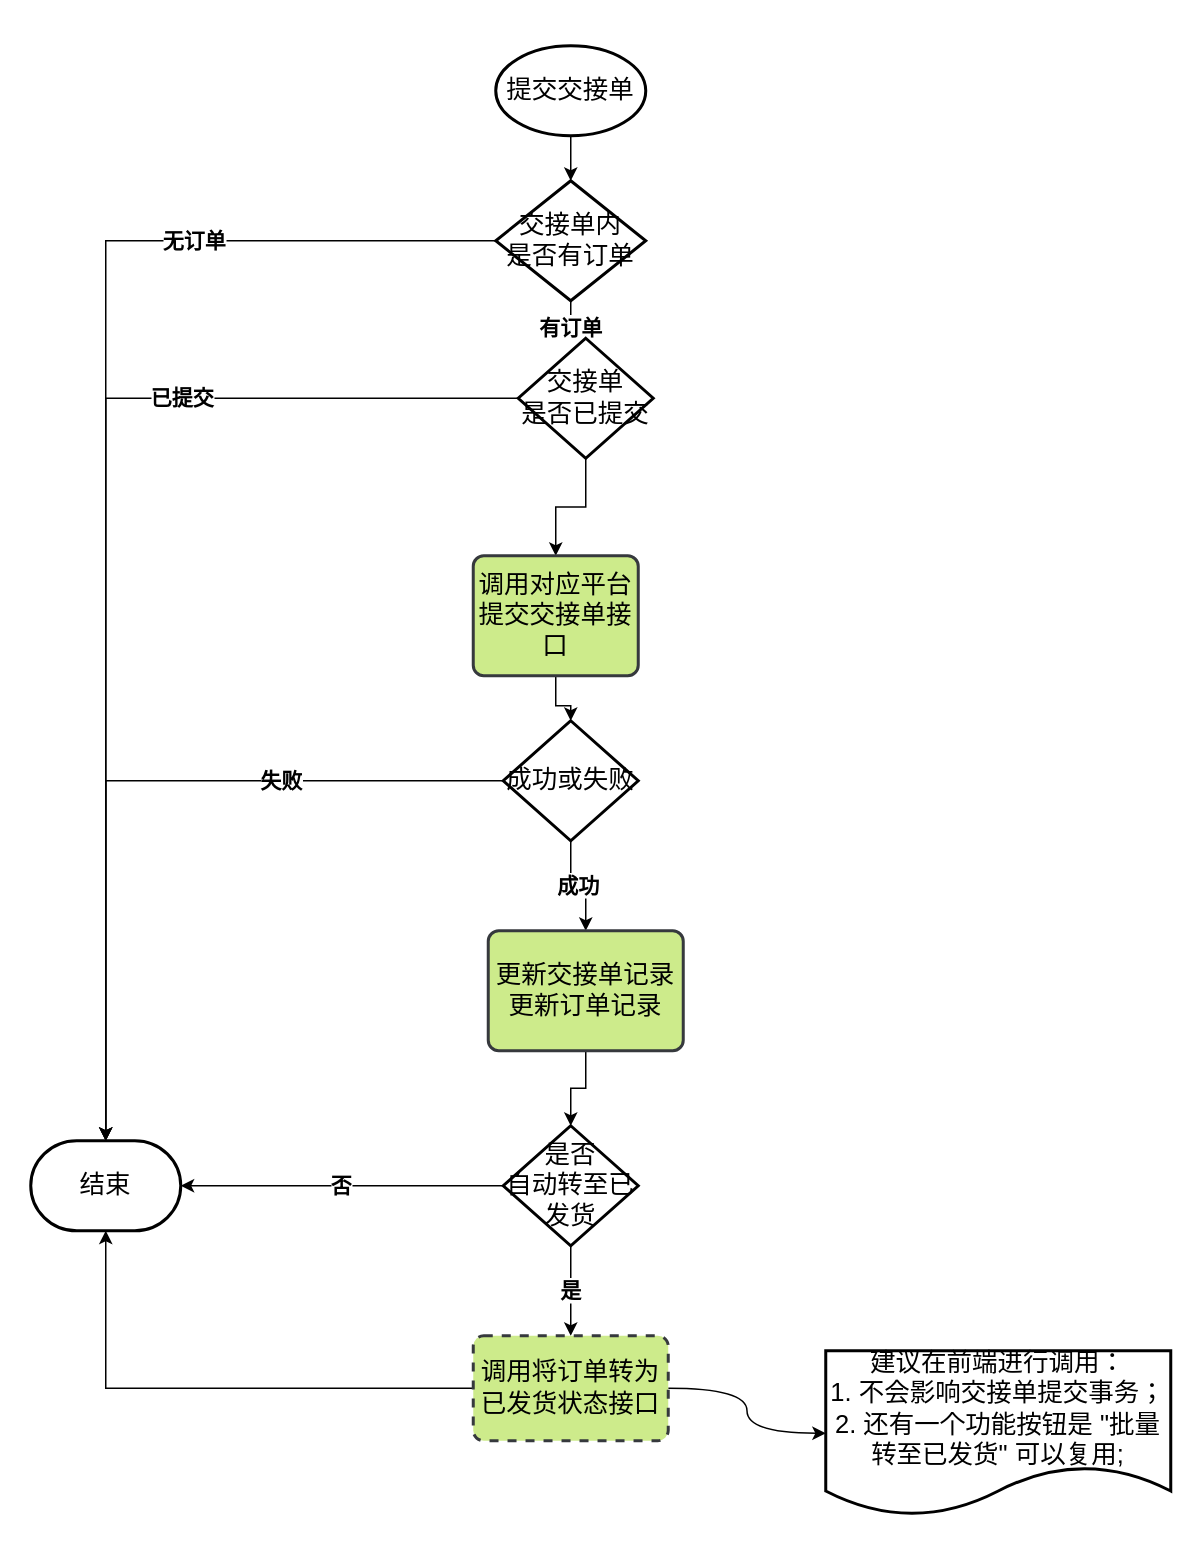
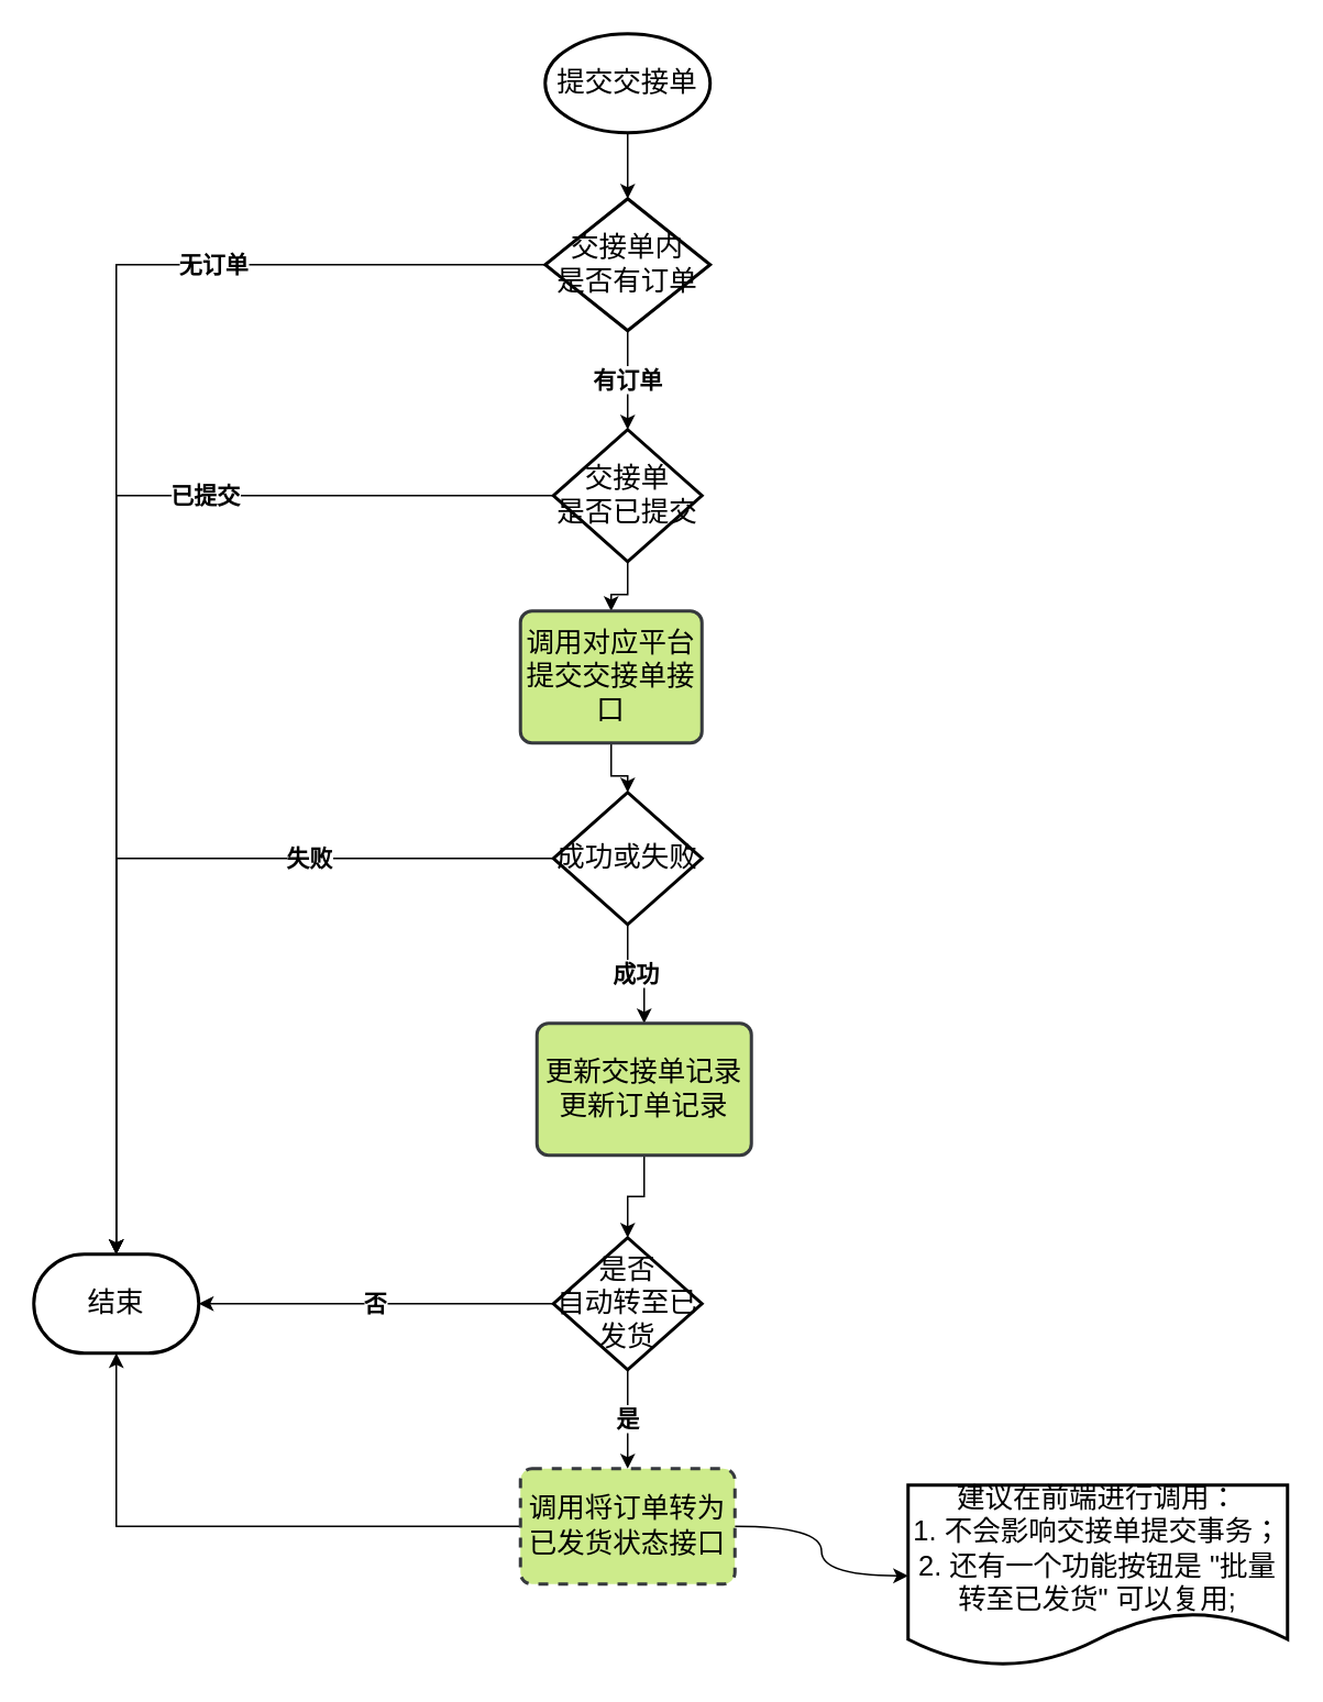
  <mxCell id="0" />
  <mxCell id="1" parent="0" />
  <mxCell id="2" style="edgeStyle=orthogonalEdgeStyle;rounded=0;orthogonalLoop=1;jettySize=auto;html=1;entryX=0.5;entryY=0;entryDx=0;entryDy=0;entryPerimeter=0;" edge="1" parent="1" source="3" target="6"><mxGeometry relative="1" as="geometry" /></mxCell>
- <mxCell id="3" value="&lt;font style=&quot;font-size: 17px;&quot;&gt;提交交接单&lt;/font&gt;" style="strokeWidth=2;html=1;shape=mxgraph.flowchart.start_1;whiteSpace=wrap;" vertex="1" parent="1"><mxGeometry x="330" y="30" width="100" height="60" as="geometry" /></mxCell>
+ <mxCell id="3" value="&lt;font style=&quot;font-size: 17px;&quot;&gt;提交交接单&lt;/font&gt;" style="strokeWidth=2;html=1;shape=mxgraph.flowchart.start_1;whiteSpace=wrap;" vertex="1" parent="1"><mxGeometry x="330" y="20" width="100" height="60" as="geometry" /></mxCell>
  <mxCell id="4" value="&lt;b&gt;&lt;font style=&quot;font-size: 14px;&quot;&gt;无订单&lt;/font&gt;&lt;/b&gt;" style="edgeStyle=orthogonalEdgeStyle;rounded=0;orthogonalLoop=1;jettySize=auto;html=1;" edge="1" parent="1" source="6" target="7"><mxGeometry x="-0.533" relative="1" as="geometry"><mxPoint as="offset" /></mxGeometry></mxCell>
  <mxCell id="5" value="&lt;b&gt;&lt;font style=&quot;font-size: 14px;&quot;&gt;有订单&lt;/font&gt;&lt;/b&gt;" style="edgeStyle=orthogonalEdgeStyle;rounded=0;orthogonalLoop=1;jettySize=auto;html=1;" edge="1" parent="1" source="6" target="10"><mxGeometry relative="1" as="geometry" /></mxCell>
  <mxCell id="6" value="&lt;font style=&quot;font-size: 17px;&quot;&gt;交接单内&lt;br&gt;是否有订单&lt;/font&gt;" style="strokeWidth=2;html=1;shape=mxgraph.flowchart.decision;whiteSpace=wrap;" vertex="1" parent="1"><mxGeometry x="330" y="120" width="100" height="80" as="geometry" /></mxCell>
  <mxCell id="7" value="&lt;font style=&quot;font-size: 17px;&quot;&gt;结束&lt;/font&gt;" style="strokeWidth=2;html=1;shape=mxgraph.flowchart.terminator;whiteSpace=wrap;" vertex="1" parent="1"><mxGeometry x="20" y="760" width="100" height="60" as="geometry" /></mxCell>
  <mxCell id="8" value="&lt;b&gt;&lt;font style=&quot;font-size: 14px;&quot;&gt;已提交&lt;/font&gt;&lt;/b&gt;" style="edgeStyle=orthogonalEdgeStyle;rounded=0;orthogonalLoop=1;jettySize=auto;html=1;" edge="1" parent="1" source="10" target="7"><mxGeometry x="-0.419" relative="1" as="geometry"><mxPoint as="offset" /></mxGeometry></mxCell>
  <mxCell id="9" style="edgeStyle=orthogonalEdgeStyle;rounded=0;orthogonalLoop=1;jettySize=auto;html=1;" edge="1" parent="1" source="10" target="12"><mxGeometry relative="1" as="geometry" /></mxCell>
- <mxCell id="10" value="&lt;font style=&quot;font-size: 17px;&quot;&gt;交接单&lt;br&gt;是否已提交&lt;/font&gt;" style="rhombus;whiteSpace=wrap;html=1;strokeWidth=2;" vertex="1" parent="1"><mxGeometry x="345" y="225" width="90" height="80" as="geometry" /></mxCell>
+ <mxCell id="10" value="&lt;font style=&quot;font-size: 17px;&quot;&gt;交接单&lt;br&gt;是否已提交&lt;/font&gt;" style="rhombus;whiteSpace=wrap;html=1;strokeWidth=2;" vertex="1" parent="1"><mxGeometry x="335" y="260" width="90" height="80" as="geometry" /></mxCell>
  <mxCell id="11" value="" style="edgeStyle=orthogonalEdgeStyle;rounded=0;orthogonalLoop=1;jettySize=auto;html=1;" edge="1" parent="1" source="12" target="15"><mxGeometry relative="1" as="geometry" /></mxCell>
  <mxCell id="12" value="&lt;font style=&quot;font-size: 17px;&quot;&gt;调用对应平台&lt;br&gt;提交交接单接口&lt;/font&gt;" style="rounded=1;whiteSpace=wrap;html=1;absoluteArcSize=1;arcSize=14;strokeWidth=2;fillColor=#cdeb8b;strokeColor=#36393d;" vertex="1" parent="1"><mxGeometry x="315" y="370" width="110" height="80" as="geometry" /></mxCell>
  <mxCell id="13" value="&lt;font style=&quot;font-size: 14px;&quot;&gt;&lt;b&gt;失败&lt;/b&gt;&lt;/font&gt;" style="edgeStyle=orthogonalEdgeStyle;rounded=0;orthogonalLoop=1;jettySize=auto;html=1;" edge="1" parent="1" source="15" target="7"><mxGeometry x="-0.414" relative="1" as="geometry"><mxPoint as="offset" /></mxGeometry></mxCell>
  <mxCell id="14" value="&lt;b&gt;&lt;font style=&quot;font-size: 14px;&quot;&gt;成功&lt;/font&gt;&lt;/b&gt;" style="edgeStyle=orthogonalEdgeStyle;rounded=0;orthogonalLoop=1;jettySize=auto;html=1;" edge="1" parent="1" source="15" target="17"><mxGeometry relative="1" as="geometry" /></mxCell>
  <mxCell id="15" value="&lt;font style=&quot;font-size: 17px;&quot;&gt;成功或失败&lt;/font&gt;" style="rhombus;whiteSpace=wrap;html=1;rounded=0;arcSize=14;strokeWidth=2;" vertex="1" parent="1"><mxGeometry x="335" y="480" width="90" height="80" as="geometry" /></mxCell>
  <mxCell id="16" value="" style="edgeStyle=orthogonalEdgeStyle;rounded=0;orthogonalLoop=1;jettySize=auto;html=1;" edge="1" parent="1" source="17" target="20"><mxGeometry relative="1" as="geometry" /></mxCell>
  <mxCell id="17" value="&lt;font style=&quot;font-size: 17px;&quot;&gt;更新交接单记录&lt;br&gt;更新订单记录&lt;/font&gt;" style="rounded=1;whiteSpace=wrap;html=1;absoluteArcSize=1;arcSize=14;strokeWidth=2;fillColor=#cdeb8b;strokeColor=#36393d;" vertex="1" parent="1"><mxGeometry x="325" y="620" width="130" height="80" as="geometry" /></mxCell>
  <mxCell id="18" value="&lt;b&gt;&lt;font style=&quot;font-size: 14px;&quot;&gt;否&lt;/font&gt;&lt;/b&gt;" style="edgeStyle=orthogonalEdgeStyle;rounded=0;orthogonalLoop=1;jettySize=auto;html=1;entryX=1;entryY=0.5;entryDx=0;entryDy=0;entryPerimeter=0;" edge="1" parent="1" source="20" target="7"><mxGeometry relative="1" as="geometry" /></mxCell>
  <mxCell id="19" value="&lt;font style=&quot;font-size: 14px;&quot;&gt;&lt;b&gt;是&lt;/b&gt;&lt;/font&gt;" style="edgeStyle=orthogonalEdgeStyle;rounded=0;orthogonalLoop=1;jettySize=auto;html=1;" edge="1" parent="1" source="20" target="23"><mxGeometry relative="1" as="geometry" /></mxCell>
  <mxCell id="20" value="&lt;font style=&quot;font-size: 17px;&quot;&gt;是否&lt;br&gt;自动转至已发货&lt;/font&gt;" style="rhombus;whiteSpace=wrap;html=1;rounded=0;arcSize=14;strokeWidth=2;" vertex="1" parent="1"><mxGeometry x="335" y="750" width="90" height="80" as="geometry" /></mxCell>
  <mxCell id="21" style="edgeStyle=orthogonalEdgeStyle;rounded=0;orthogonalLoop=1;jettySize=auto;html=1;entryX=0.5;entryY=1;entryDx=0;entryDy=0;entryPerimeter=0;" edge="1" parent="1" source="23" target="7"><mxGeometry relative="1" as="geometry" /></mxCell>
  <mxCell id="22" value="" style="edgeStyle=orthogonalEdgeStyle;orthogonalLoop=1;jettySize=auto;html=1;curved=1;" edge="1" parent="1" source="23" target="24"><mxGeometry relative="1" as="geometry" /></mxCell>
  <mxCell id="23" value="&lt;font style=&quot;font-size: 17px;&quot;&gt;调用将订单转为&lt;br&gt;已发货状态接口&lt;/font&gt;" style="rounded=1;whiteSpace=wrap;html=1;absoluteArcSize=1;arcSize=14;strokeWidth=2;fillColor=#cdeb8b;strokeColor=#36393d;dashed=1;" vertex="1" parent="1"><mxGeometry x="315" y="890" width="130" height="70" as="geometry" /></mxCell>
  <mxCell id="24" value="&lt;font style=&quot;font-size: 17px;&quot;&gt;建议在前端进行调用：&lt;br&gt;1. 不会影响交接单提交事务；&lt;br&gt;2. 还有一个功能按钮是 &quot;批量转至已发货&quot; 可以复用;&lt;br&gt;&lt;/font&gt;" style="shape=document;whiteSpace=wrap;html=1;boundedLbl=1;rounded=1;arcSize=14;strokeWidth=2;" vertex="1" parent="1"><mxGeometry x="550" y="900" width="230" height="110" as="geometry" /></mxCell>
